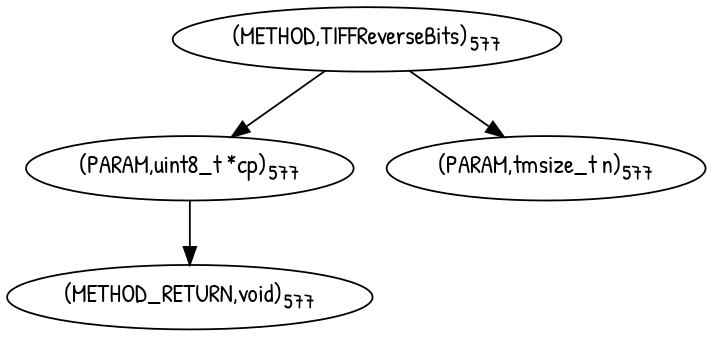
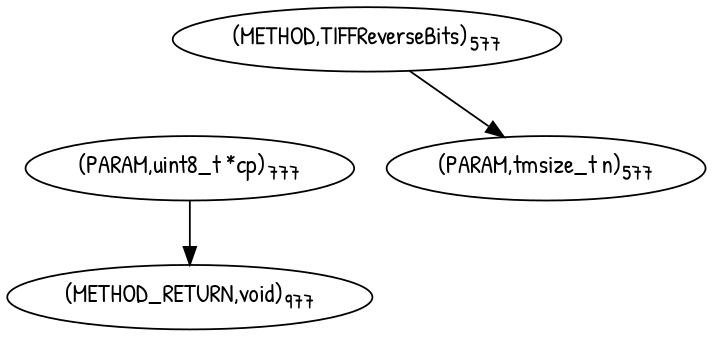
  digraph {
    fontname="Patrick Hand"
    node [fontname="Patrick Hand"]
    edge [fontname="Patrick Hand"]
    n1 [label=<(METHOD,TIFFReverseBits)<SUB>577</SUB>>]
-   n2 [label=<(PARAM,uint8_t *cp)<SUB>577</SUB>>]
+   n2 [label=<(PARAM,uint8_t *cp)<SUB>777</SUB>>]
    n3 [label=<(PARAM,tmsize_t n)<SUB>577</SUB>>]
-   n4 [label=<(METHOD_RETURN,void)<SUB>577</SUB>>]
-   n1 -> n2
+   n4 [label=<(METHOD_RETURN,void)<SUB>977</SUB>>]
    n1 -> n3
    n2 -> n4
  }
